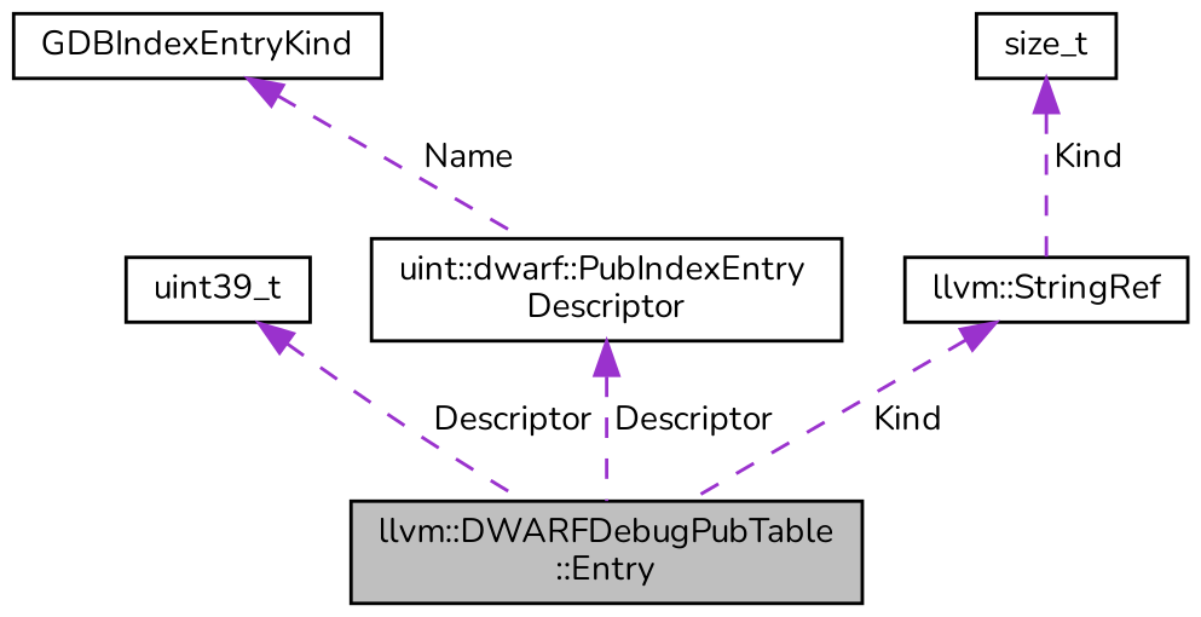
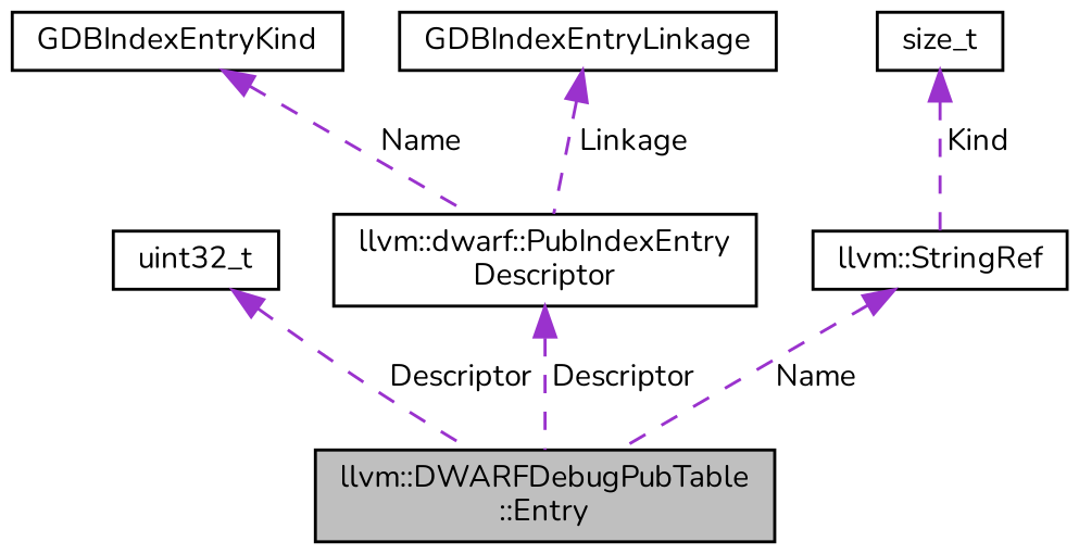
  digraph {
    fontname=Nunito
    node [color=black fontname=Nunito fontsize=10 shape=box]
    edge [color=darkorchid3 dir=back fontname=Nunito fontsize=10 labelfontname=Helvetica labelfontsize=10 style=dashed]
    n1 [fillcolor=grey75 fontcolor=black height=0.2 label="llvm::DWARFDebugPubTable\l::Entry" style=filled width=0.4]
-   n2 [height=0.2 label=uint39_t width=0.4]
-   n3 [height=0.2 label="uint::dwarf::PubIndexEntry\lDescriptor" width=0.4]
+   n2 [height=0.2 label=uint32_t width=0.4]
+   n3 [height=0.2 label="llvm::dwarf::PubIndexEntry\lDescriptor" width=0.4]
    n4 [height=0.2 label=GDBIndexEntryKind width=0.4]
+   n5 [height=0.2 label=GDBIndexEntryLinkage width=0.4]
    n6 [height=0.2 label="llvm::StringRef" width=0.4]
    n7 [height=0.2 label=size_t width=0.4]
    n2 -> n1 [label=" Descriptor"]
    n3 -> n1 [label=" Descriptor"]
    n4 -> n3 [label=" Name"]
-   n6 -> n1 [label=" Kind"]
+   n5 -> n3 [label=" Linkage"]
+   n6 -> n1 [label=" Name"]
    n7 -> n6 [label=" Kind"]
  }
